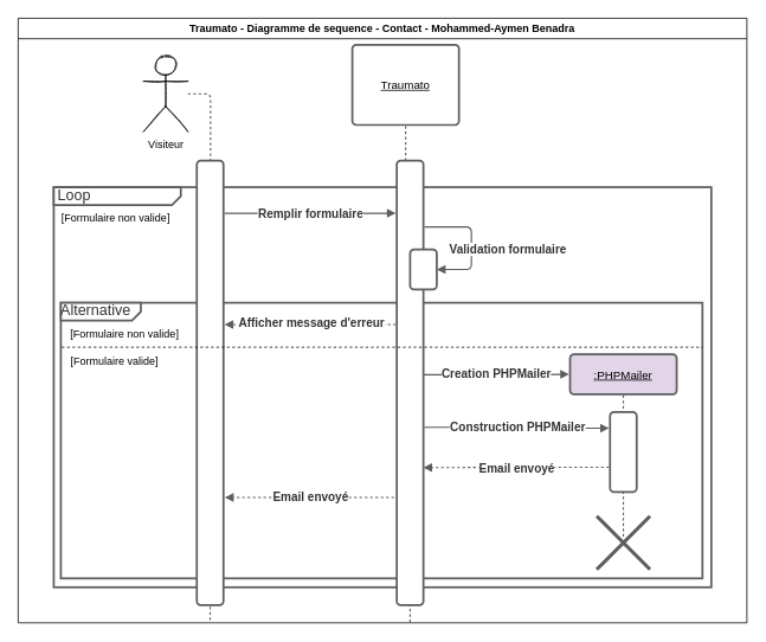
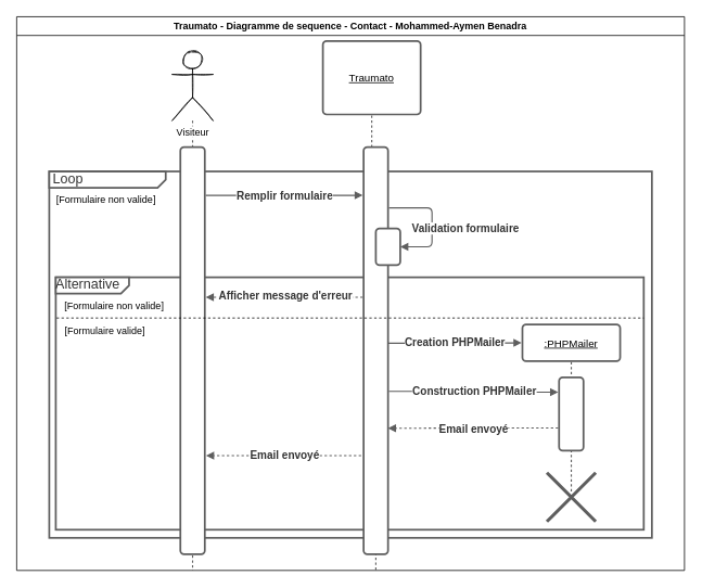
  <mxCell id="0" />
  <mxCell id="1" parent="0" />
  <mxCell id="2" value="&amp;nbsp;Loop" style="html=1;blockSpacing=1;whiteSpace=wrap;shape=mxgraph.sysml.package2;xSize=90;overflow=fill;fontSize=16.7;fontColor=#333333;align=left;spacing=0;strokeColor=#5e5e5e;strokeOpacity=100;rounded=1;absoluteArcSize=1;arcSize=9;strokeWidth=2.3;labelX=143.67;" parent="1" vertex="1"><mxGeometry x="60" y="210" width="740" height="450" as="geometry" /></mxCell>
  <mxCell id="3" value="Alternative" style="html=1;blockSpacing=1;whiteSpace=wrap;shape=mxgraph.sysml.package2;xSize=90;overflow=fill;fontSize=16.7;fontColor=#333333;align=left;spacing=0;strokeColor=#5e5e5e;strokeOpacity=100;rounded=1;absoluteArcSize=1;arcSize=9;strokeWidth=2.3;" parent="1" vertex="1"><mxGeometry x="68" y="340" width="722" height="310" as="geometry" /></mxCell>
  <mxCell id="4" value="" style="html=1;jettySize=18;whiteSpace=wrap;fontSize=13;strokeColor=#5E5E5E;dashed=1;fixDash=1;strokeWidth=1.5;rounded=1;arcSize=12;edgeStyle=orthogonalEdgeStyle;startArrow=none;endArrow=none;exitX=0.5;exitY=1.013;exitPerimeter=0;" parent="1" source="7" edge="1"><mxGeometry width="100" height="100" relative="1" as="geometry"><Array as="points" /><mxPoint x="461" y="700" as="targetPoint" /></mxGeometry></mxCell>
  <mxCell id="5" value="" style="html=1;jettySize=18;whiteSpace=wrap;fontSize=13;strokeColor=#5E5E5E;dashed=1;fixDash=1;strokeWidth=1.5;rounded=1;arcSize=12;edgeStyle=orthogonalEdgeStyle;startArrow=none;endArrow=none;" parent="1" source="32" edge="1"><mxGeometry width="100" height="100" relative="1" as="geometry"><Array as="points" /><mxPoint x="236" y="700" as="targetPoint" /><mxPoint x="236" y="151.17" as="sourcePoint" /></mxGeometry></mxCell>
  <mxCell id="6" value="" style="html=1;overflow=block;blockSpacing=1;whiteSpace=wrap;fontSize=13;spacing=0;strokeColor=#5e5e5e;strokeOpacity=100;rounded=1;absoluteArcSize=1;arcSize=9;strokeWidth=2.3;" parent="1" vertex="1"><mxGeometry x="221" y="180" width="30" height="500" as="geometry" /></mxCell>
  <mxCell id="7" value="Traumato" style="html=1;overflow=block;blockSpacing=1;whiteSpace=wrap;fontSize=13;fontStyle=4;spacing=3.8;strokeColor=#5e5e5e;strokeOpacity=100;rounded=1;absoluteArcSize=1;arcSize=9;strokeWidth=2.3;" parent="1" vertex="1"><mxGeometry x="396" y="50" width="120" height="90" as="geometry" /></mxCell>
  <mxCell id="8" value="" style="html=1;overflow=block;blockSpacing=1;whiteSpace=wrap;fontSize=13;spacing=0;strokeColor=#5e5e5e;strokeOpacity=100;rounded=1;absoluteArcSize=1;arcSize=9;strokeWidth=2.3;" parent="1" vertex="1"><mxGeometry x="446" y="180" width="30" height="500" as="geometry" /></mxCell>
  <mxCell id="9" value="" style="html=1;jettySize=18;whiteSpace=wrap;fontSize=13;strokeColor=#5E5E5E;strokeWidth=1.5;rounded=1;arcSize=12;edgeStyle=orthogonalEdgeStyle;startArrow=none;endArrow=block;endFill=1;exitX=1.038;exitY=0.122;exitPerimeter=0;entryX=-0.037;entryY=0.122;entryPerimeter=0;" parent="1" edge="1"><mxGeometry width="100" height="100" relative="1" as="geometry"><Array as="points" /><mxPoint x="252.14" y="239.39" as="sourcePoint" /><mxPoint x="444.89" y="239.39" as="targetPoint" /></mxGeometry></mxCell>
  <mxCell id="10" value="Remplir formulaire" style="text;html=1;resizable=0;labelBackgroundColor=default;align=center;verticalAlign=middle;fontStyle=1;fontColor=#333333;fontSize=13.3;" parent="9" vertex="1"><mxGeometry relative="1" as="geometry"><mxPoint as="offset" /></mxGeometry></mxCell>
  <mxCell id="11" value="" style="html=1;jettySize=18;whiteSpace=wrap;fontSize=13;strokeColor=#5E5E5E;strokeWidth=1.5;rounded=1;arcSize=12;edgeStyle=orthogonalEdgeStyle;startArrow=none;endArrow=block;endFill=1;exitX=1.038;exitY=0.159;exitPerimeter=0;entryX=1;entryY=0.5;entryDx=0;entryDy=0;" parent="1" target="17" edge="1"><mxGeometry width="100" height="100" relative="1" as="geometry"><Array as="points"><mxPoint x="530" y="255" /><mxPoint x="530" y="303" /></Array><mxPoint x="477.14" y="254.705" as="sourcePoint" /><mxPoint x="492.14" y="315.67" as="targetPoint" /></mxGeometry></mxCell>
  <mxCell id="12" value="Validation formulaire" style="text;html=1;resizable=0;labelBackgroundColor=default;align=center;verticalAlign=middle;fontStyle=1;fontColor=#333333;fontSize=13.3;" parent="11" vertex="1"><mxGeometry x="-0.11" relative="1" as="geometry"><mxPoint x="40" y="16" as="offset" /></mxGeometry></mxCell>
  <mxCell id="13" value="" style="html=1;jettySize=18;whiteSpace=wrap;fontSize=13;strokeColor=#5E5E5E;dashed=1;fixDash=1;strokeWidth=1.5;rounded=1;arcSize=12;edgeStyle=orthogonalEdgeStyle;startArrow=none;endArrow=block;endFill=1;exitX=-0.037;exitY=0.262;exitPerimeter=0;entryX=1.038;entryY=0.262;entryPerimeter=0;" parent="1" edge="1"><mxGeometry width="100" height="100" relative="1" as="geometry"><Array as="points" /><mxPoint x="444.89" y="364.51" as="sourcePoint" /><mxPoint x="252.14" y="364.51" as="targetPoint" /></mxGeometry></mxCell>
  <mxCell id="14" value="Afficher message d'erreur" style="text;html=1;resizable=0;labelBackgroundColor=default;align=center;verticalAlign=middle;fontStyle=1;fontColor=#333333;fontSize=13.3;" parent="13" vertex="1"><mxGeometry relative="1" as="geometry"><mxPoint x="1" y="-2" as="offset" /></mxGeometry></mxCell>
  <mxCell id="15" value="" style="html=1;jettySize=18;whiteSpace=wrap;fontSize=13;strokeColor=#5E5E5E;dashed=1;fixDash=1;strokeWidth=1.5;rounded=1;arcSize=12;edgeStyle=orthogonalEdgeStyle;startArrow=none;endArrow=block;endFill=1;exitX=-0.1;exitY=0.714;exitPerimeter=0;entryX=1.051;entryY=0.714;entryPerimeter=0;exitDx=0;exitDy=0;entryDx=0;entryDy=0;" parent="1" edge="1"><mxGeometry width="100" height="100" relative="1" as="geometry"><Array as="points" /><mxPoint x="443" y="558.97" as="sourcePoint" /><mxPoint x="252.53" y="558.97" as="targetPoint" /></mxGeometry></mxCell>
  <mxCell id="16" value="Email envoyé" style="text;html=1;resizable=0;labelBackgroundColor=default;align=center;verticalAlign=middle;fontStyle=1;fontColor=#333333;fontSize=13.3;" parent="15" vertex="1"><mxGeometry relative="1" as="geometry"><mxPoint as="offset" /></mxGeometry></mxCell>
  <mxCell id="17" value="" style="html=1;overflow=block;blockSpacing=1;whiteSpace=wrap;fontSize=13;spacing=0;strokeColor=#5e5e5e;strokeOpacity=100;rounded=1;absoluteArcSize=1;arcSize=9;strokeWidth=2.3;" parent="1" vertex="1"><mxGeometry x="461" y="280" width="30" height="45" as="geometry" /></mxCell>
  <mxCell id="18" value="" style="html=1;jettySize=18;whiteSpace=wrap;fontSize=13;strokeColor=#5E5E5E;strokeWidth=1.5;rounded=1;arcSize=12;edgeStyle=orthogonalEdgeStyle;startArrow=none;endArrow=block;endFill=1;entryX=-0.009;entryY=0.5;entryPerimeter=0;exitX=0.997;exitY=0.482;exitDx=0;exitDy=0;exitPerimeter=0;" parent="1" source="8" target="20" edge="1"><mxGeometry width="100" height="100" relative="1" as="geometry"><Array as="points" /><mxPoint x="480" y="421" as="sourcePoint" /></mxGeometry></mxCell>
  <mxCell id="19" value="Creation PHPMailer" style="text;html=1;resizable=0;labelBackgroundColor=default;align=center;verticalAlign=middle;fontStyle=1;fontColor=#333333;fontSize=13.3;" parent="18" vertex="1"><mxGeometry relative="1" as="geometry"><mxPoint y="-2" as="offset" /></mxGeometry></mxCell>
- <mxCell id="20" value=":PHPMailer" style="html=1;overflow=block;blockSpacing=1;whiteSpace=wrap;fontSize=13;fontStyle=4;spacing=3.8;strokeColor=#5e5e5e;strokeOpacity=100;rounded=1;absoluteArcSize=1;arcSize=9;strokeWidth=2.3;fillColor=#e1d5e7;" parent="1" vertex="1"><mxGeometry x="641" y="398" width="120" height="45" as="geometry" /></mxCell>
+ <mxCell id="20" value=":PHPMailer" style="html=1;overflow=block;blockSpacing=1;whiteSpace=wrap;fontSize=13;fontStyle=4;spacing=3.8;strokeColor=#5e5e5e;strokeOpacity=100;rounded=1;absoluteArcSize=1;arcSize=9;strokeWidth=2.3;" parent="1" vertex="1"><mxGeometry x="641" y="398" width="120" height="45" as="geometry" /></mxCell>
  <mxCell id="21" value="" style="html=1;jettySize=18;whiteSpace=wrap;fontSize=13;strokeColor=#5E5E5E;dashed=1;fixDash=1;strokeWidth=1.5;rounded=1;arcSize=12;edgeStyle=orthogonalEdgeStyle;startArrow=none;endArrow=none;exitX=0.5;exitY=1.025;exitPerimeter=0;entryX=0.5;entryY=0.429;entryPerimeter=0;" parent="1" source="20" target="22" edge="1"><mxGeometry width="100" height="100" relative="1" as="geometry"><Array as="points" /></mxGeometry></mxCell>
  <mxCell id="22" value="" style="html=1;overflow=block;blockSpacing=1;whiteSpace=wrap;shape=mxgraph.sysml.x;strokeWidth=4;fontSize=13;spacing=0;strokeColor=#5e5e5e;strokeOpacity=100;rounded=1;absoluteArcSize=1;arcSize=9;" parent="1" vertex="1"><mxGeometry x="671" y="580" width="60" height="60" as="geometry" /></mxCell>
  <mxCell id="23" value="" style="html=1;overflow=block;blockSpacing=1;whiteSpace=wrap;fontSize=13;spacing=0;strokeColor=#5e5e5e;strokeOpacity=100;rounded=1;absoluteArcSize=1;arcSize=9;strokeWidth=2.3;" parent="1" vertex="1"><mxGeometry x="686" y="463" width="30" height="90" as="geometry" /></mxCell>
  <mxCell id="24" value="" style="html=1;jettySize=18;whiteSpace=wrap;fontSize=13;strokeColor=#5E5E5E;strokeWidth=1.5;rounded=1;arcSize=12;edgeStyle=orthogonalEdgeStyle;startArrow=none;endArrow=block;endFill=1;entryX=-0.037;entryY=0.179;entryPerimeter=0;exitX=1.033;exitY=0.468;exitDx=0;exitDy=0;exitPerimeter=0;" parent="1" edge="1"><mxGeometry width="100" height="100" relative="1" as="geometry"><Array as="points"><mxPoint x="581" y="480" /><mxPoint x="581" y="481" /></Array><mxPoint x="476.99" y="480.14" as="sourcePoint" /><mxPoint x="684.89" y="481.11" as="targetPoint" /></mxGeometry></mxCell>
  <mxCell id="25" value="Construction PHPMailer" style="text;html=1;resizable=0;labelBackgroundColor=default;align=center;verticalAlign=middle;fontStyle=1;fontColor=#333333;fontSize=13.3;" parent="24" vertex="1"><mxGeometry relative="1" as="geometry"><mxPoint y="-1" as="offset" /></mxGeometry></mxCell>
  <mxCell id="26" value="" style="html=1;jettySize=18;whiteSpace=wrap;fontSize=13;strokeColor=#5E5E5E;dashed=1;fixDash=1;strokeWidth=1.5;rounded=1;arcSize=12;edgeStyle=orthogonalEdgeStyle;startArrow=none;endArrow=block;endFill=1;exitX=-0.037;exitY=0.689;exitPerimeter=0;entryX=0.997;entryY=0.691;entryPerimeter=0;entryDx=0;entryDy=0;" parent="1" source="23" target="8" edge="1"><mxGeometry width="100" height="100" relative="1" as="geometry"><Array as="points" /></mxGeometry></mxCell>
  <mxCell id="27" value="Email envoyé" style="text;html=1;resizable=0;labelBackgroundColor=default;align=center;verticalAlign=middle;fontStyle=1;fontColor=#333333;fontSize=13.3;" parent="26" vertex="1"><mxGeometry relative="1" as="geometry"><mxPoint as="offset" /></mxGeometry></mxCell>
  <mxCell id="28" value="" style="line;strokeWidth=1;fillColor=none;align=left;verticalAlign=middle;spacingTop=-1;spacingLeft=3;spacingRight=3;rotatable=0;labelPosition=right;points=[];portConstraint=eastwest;dashed=1;" parent="1" vertex="1"><mxGeometry x="69" y="386" width="721" height="8" as="geometry" /></mxCell>
  <mxCell id="29" value="[Formulaire non valide]" style="text;html=1;strokeColor=none;fillColor=none;align=center;verticalAlign=middle;whiteSpace=wrap;rounded=0;" parent="1" vertex="1"><mxGeometry x="63" y="230" width="134" height="30" as="geometry" /></mxCell>
  <mxCell id="30" value="[Formulaire non valide]" style="text;html=1;strokeColor=none;fillColor=none;align=center;verticalAlign=middle;whiteSpace=wrap;rounded=0;" parent="1" vertex="1"><mxGeometry x="73" y="361" width="134" height="30" as="geometry" /></mxCell>
  <mxCell id="31" value="[Formulaire valide]" style="text;html=1;strokeColor=none;fillColor=none;align=center;verticalAlign=middle;whiteSpace=wrap;rounded=0;" parent="1" vertex="1"><mxGeometry x="75" y="391" width="107" height="30" as="geometry" /></mxCell>
- <mxCell id="32" value="Visiteur" style="shape=umlActor;verticalLabelPosition=bottom;verticalAlign=top;html=1;outlineConnect=0;sketch=1;labelBackgroundColor=default;" parent="1" vertex="1"><mxGeometry x="161" y="62.5" width="50" height="85" as="geometry" /></mxCell>
+ <mxCell id="32" value="Visiteur" style="shape=umlActor;verticalLabelPosition=bottom;verticalAlign=top;html=1;outlineConnect=0;sketch=1;labelBackgroundColor=default;" parent="1" vertex="1"><mxGeometry x="211" y="62.5" width="50" height="85" as="geometry" /></mxCell>
  <mxCell id="33" value="Traumato - Diagramme de sequence - Contact - Mohammed-Aymen Benadra" style="swimlane;" vertex="1" parent="1"><mxGeometry x="20" y="20" width="820" height="680" as="geometry" /></mxCell>
